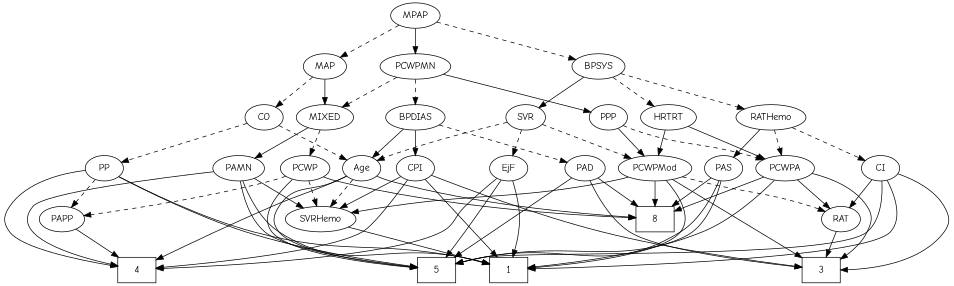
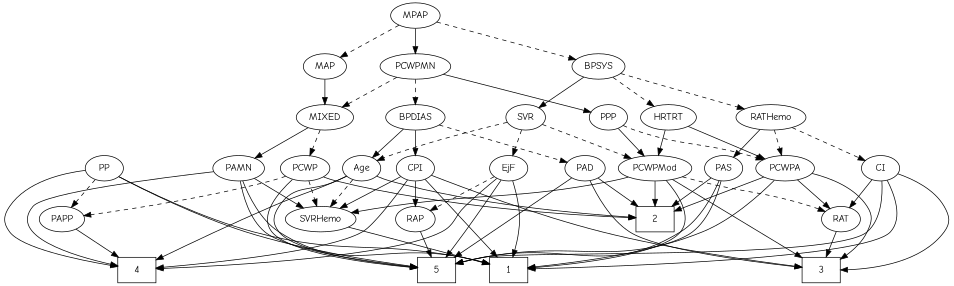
  strict digraph {
    fontname="Comic Neue"
    node [fontname="Comic Neue"]
    edge [fontname="Comic Neue" style=solid]
    1 [height=0.5 shape=box width=0.75]
-   2 [height=0.5 shape=box width=0.75 label=8]
+   2 [height=0.5 shape=box width=0.75]
    3 [height=0.5 shape=box width=0.75]
    4 [height=0.5 shape=box width=0.75]
    5 [height=0.5 shape=box width=0.75]
    Age [height=0.5 width=0.75]
    SVRHemo [height=0.5 width=1.3902]
    EjF [height=0.5 width=0.75]
+   RAP [height=0.5 width=0.77632]
    MIXED [height=0.5 width=1.1193]
    PAMN [height=0.5 width=1.011]
    PCWP [height=0.5 width=0.97491]
    PCWPA [height=0.5 width=1.1555]
    RAT [height=0.5 width=0.75827]
    PAPP [height=0.5 width=0.88464]
    MPAP [height=0.5 width=0.97491]
    BPSYS [height=0.5 width=1.0471]
    PCWPMN [height=0.5 width=1.3902]
    MAP [height=0.5 width=0.84854]
    RATHemo [height=0.5 width=1.3721]
    SVR [height=0.5 width=0.77632]
    HRTRT [height=0.5 width=1.1013]
    BPDIAS [height=0.5 width=1.1735]
    PPP [height=0.5 width=0.75]
-   CO [height=0.5 width=0.75]
    PAS [height=0.5 width=0.75]
    CI [height=0.5 width=0.75]
    PCWPMod [height=0.5 width=1.4443]
    PAD [height=0.5 width=0.79437]
    CPI [height=0.5 width=0.75]
    PP [height=0.5 width=0.75]
    Age -> 2
    Age -> 4
    Age -> 5
    Age -> SVRHemo [style=dashed]
    SVRHemo -> 1
    EjF -> 1
    EjF -> 4
    EjF -> 5
+   EjF -> RAP [style=dashed]
+   RAP -> 5
    MIXED -> PAMN
    MIXED -> PCWP [style=dashed]
    PAMN -> 1
    PAMN -> 4
    PAMN -> 5
    PAMN -> SVRHemo
    PCWP -> 2
    PCWP -> 5
    PCWP -> SVRHemo [style=dashed]
    PCWP -> PAPP [style=dashed]
    PCWPA -> 2
    PCWPA -> 3
    PCWPA -> 5
    PCWPA -> RAT
    RAT -> 3
    PAPP -> 4
    MPAP -> BPSYS [style=dashed]
    MPAP -> PCWPMN
    MPAP -> MAP [style=dashed]
    BPSYS -> RATHemo [style=dashed]
    BPSYS -> SVR
    BPSYS -> HRTRT [style=dashed]
    PCWPMN -> MIXED [style=dashed]
    PCWPMN -> BPDIAS [style=dashed]
    PCWPMN -> PPP
    MAP -> MIXED
-   MAP -> CO [style=dashed]
    RATHemo -> PCWPA [style=dashed]
    RATHemo -> PAS
    RATHemo -> CI [style=dashed]
    SVR -> Age [style=dashed]
    SVR -> EjF [style=dashed]
    SVR -> PCWPMod [style=dashed]
    HRTRT -> PCWPA
    HRTRT -> PCWPMod
    BPDIAS -> Age
    BPDIAS -> PAD [style=dashed]
    BPDIAS -> CPI
    PPP -> PCWPA [style=dashed]
    PPP -> PCWPMod
-   CO -> Age [style=dashed]
-   CO -> PP [style=dashed]
    PAS -> 1
    PAS -> 2
    PAS -> 5
    CI -> 1
    CI -> 3
    CI -> 5
    CI -> RAT
    PCWPMod -> 1
    PCWPMod -> 2
    PCWPMod -> 3
    PCWPMod -> SVRHemo
    PCWPMod -> RAT [style=dashed]
    PAD -> 2
    PAD -> 3
    PAD -> 5
    CPI -> 1
    CPI -> 3
    CPI -> 4
    CPI -> SVRHemo
+   CPI -> RAP
    PP -> 1
    PP -> 4
    PP -> 5
    PP -> PAPP [style=dashed]
  }
